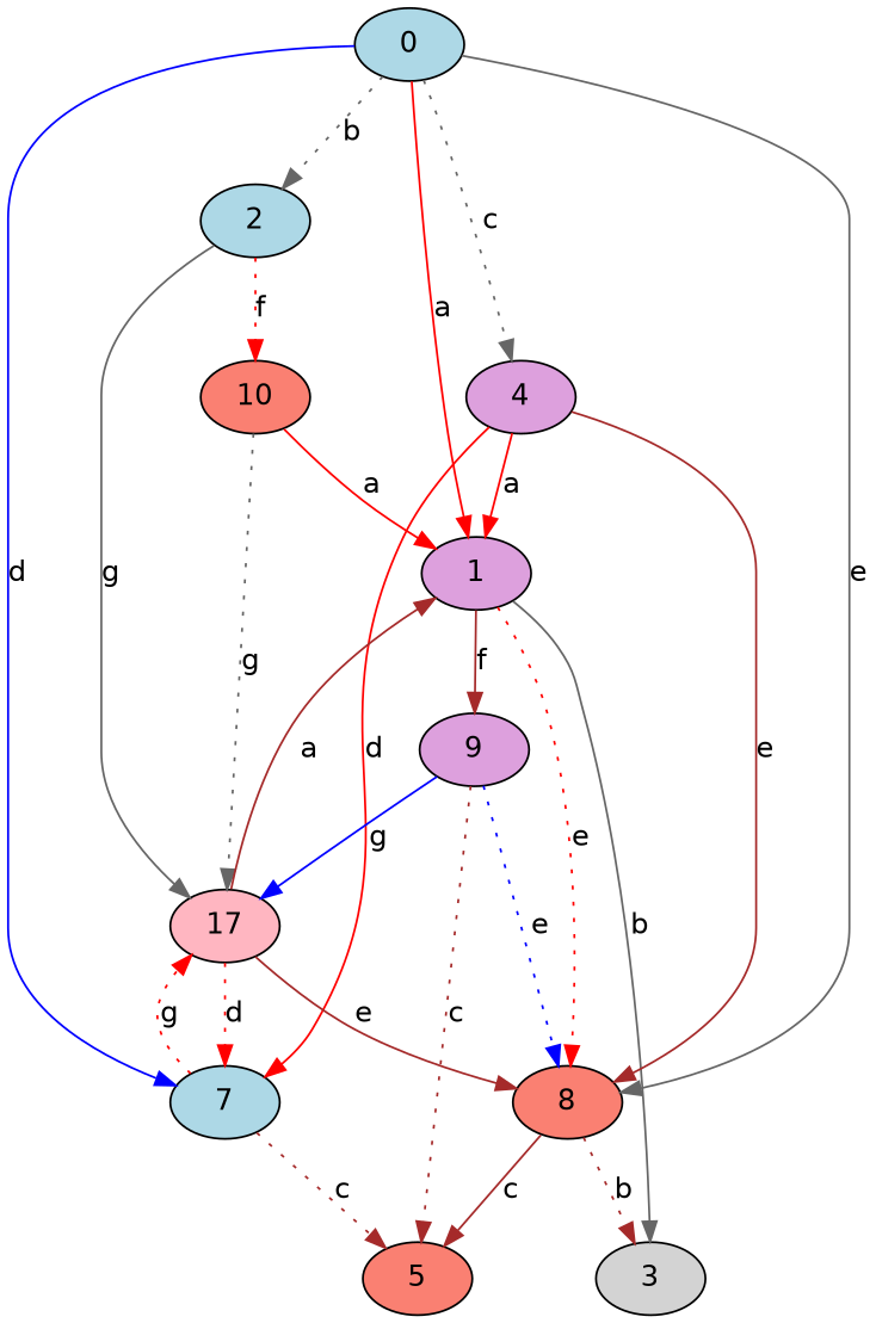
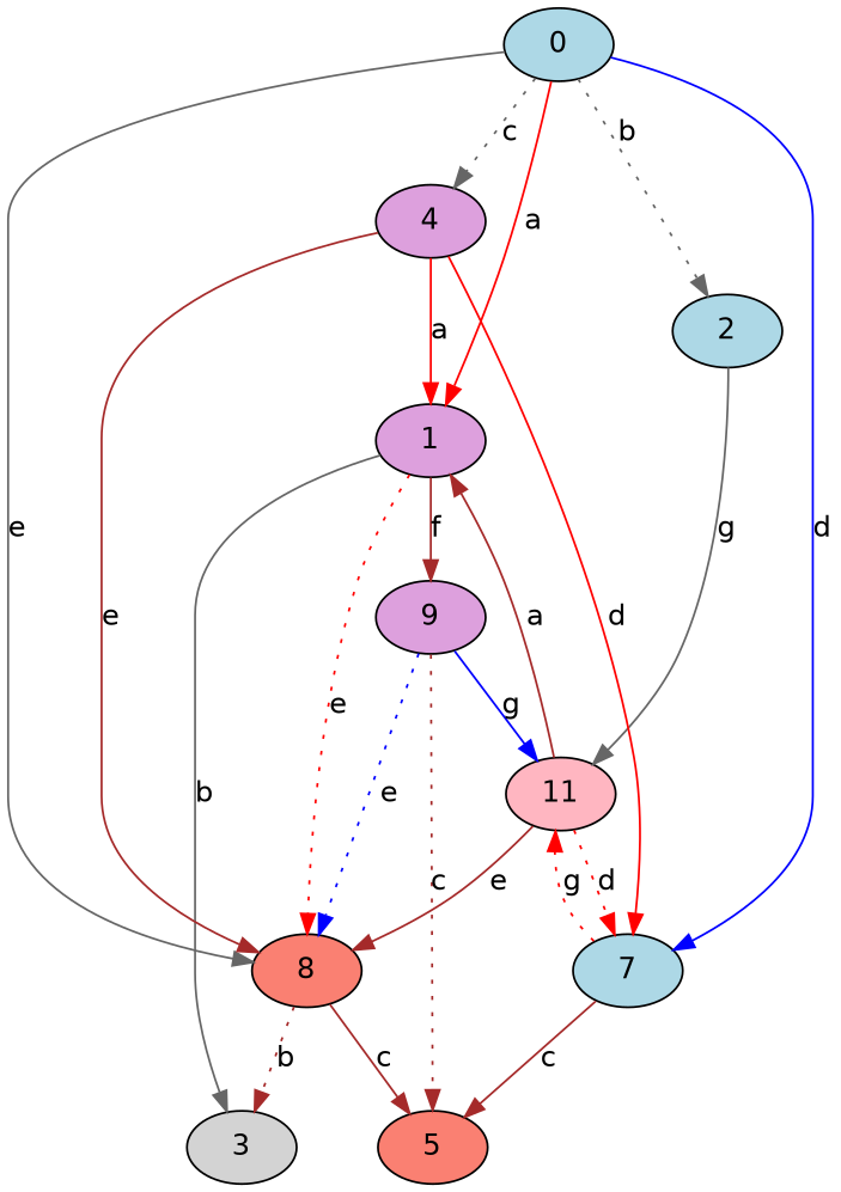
  strict digraph {
    fontname="DejaVu Sans"
    node [fillcolor=lightblue fontname="DejaVu Sans" style=filled]
    edge [color=red fontname="DejaVu Sans" style=solid]
    0
    1 [fillcolor=plum]
    2
    4 [fillcolor=plum]
    7
    8 [fillcolor=salmon]
    3 [fillcolor=lightgrey]
    9 [fillcolor=plum]
-   10 [fillcolor=salmon]
-   11 [fillcolor=lightpink label=17]
+   11 [fillcolor=lightpink]
    5 [fillcolor=salmon]
    0 -> 1 [label=a]
    0 -> 2 [color=gray40 label=b style=dotted]
    0 -> 4 [color=gray40 label=c style=dotted]
    0 -> 7 [color=blue label=d]
    0 -> 8 [color=gray40 label=e]
    1 -> 8 [label=e style=dotted]
    1 -> 3 [color=gray40 label=b]
    1 -> 9 [color=brown label=f]
-   2 -> 10 [label=f style=dotted]
    2 -> 11 [color=gray40 label=g]
    4 -> 1 [label=a]
    4 -> 7 [label=d]
    4 -> 8 [color=brown label=e]
    7 -> 11 [label=g style=dotted]
-   7 -> 5 [color=brown label=c style=dotted]
+   7 -> 5 [color=brown label=c]
    8 -> 3 [color=brown label=b style=dotted]
    8 -> 5 [color=brown label=c]
    9 -> 8 [color=blue label=e style=dotted]
    9 -> 11 [color=blue label=g]
    9 -> 5 [color=brown label=c style=dotted]
-   10 -> 1 [label=a]
-   10 -> 11 [color=gray40 label=g style=dotted]
    11 -> 1 [color=brown label=a]
    11 -> 7 [label=d style=dotted]
    11 -> 8 [color=brown label=e]
  }
